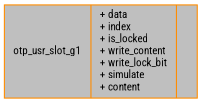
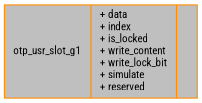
  digraph {
    rankdir=LR
    fontname="Roboto Condensed"
-   n1 [color=darkorange fillcolor=grey75 fontcolor=black fontname="Roboto Condensed" fontsize=10 height=0.2 label="{otp_usr_slot_g1\n|+ data\l+ index\l+ is_locked\l+ write_content\l+ write_lock_bit\l+ simulate\l+ content\l|}" shape=record style=filled width=0.4]
+   n1 [color=darkorange fillcolor=grey75 fontcolor=black fontname="Roboto Condensed" fontsize=10 height=0.2 label="{otp_usr_slot_g1\n|+ data\l+ index\l+ is_locked\l+ write_content\l+ write_lock_bit\l+ simulate\l+ reserved\l|}" shape=record style=filled width=0.4]
  }
